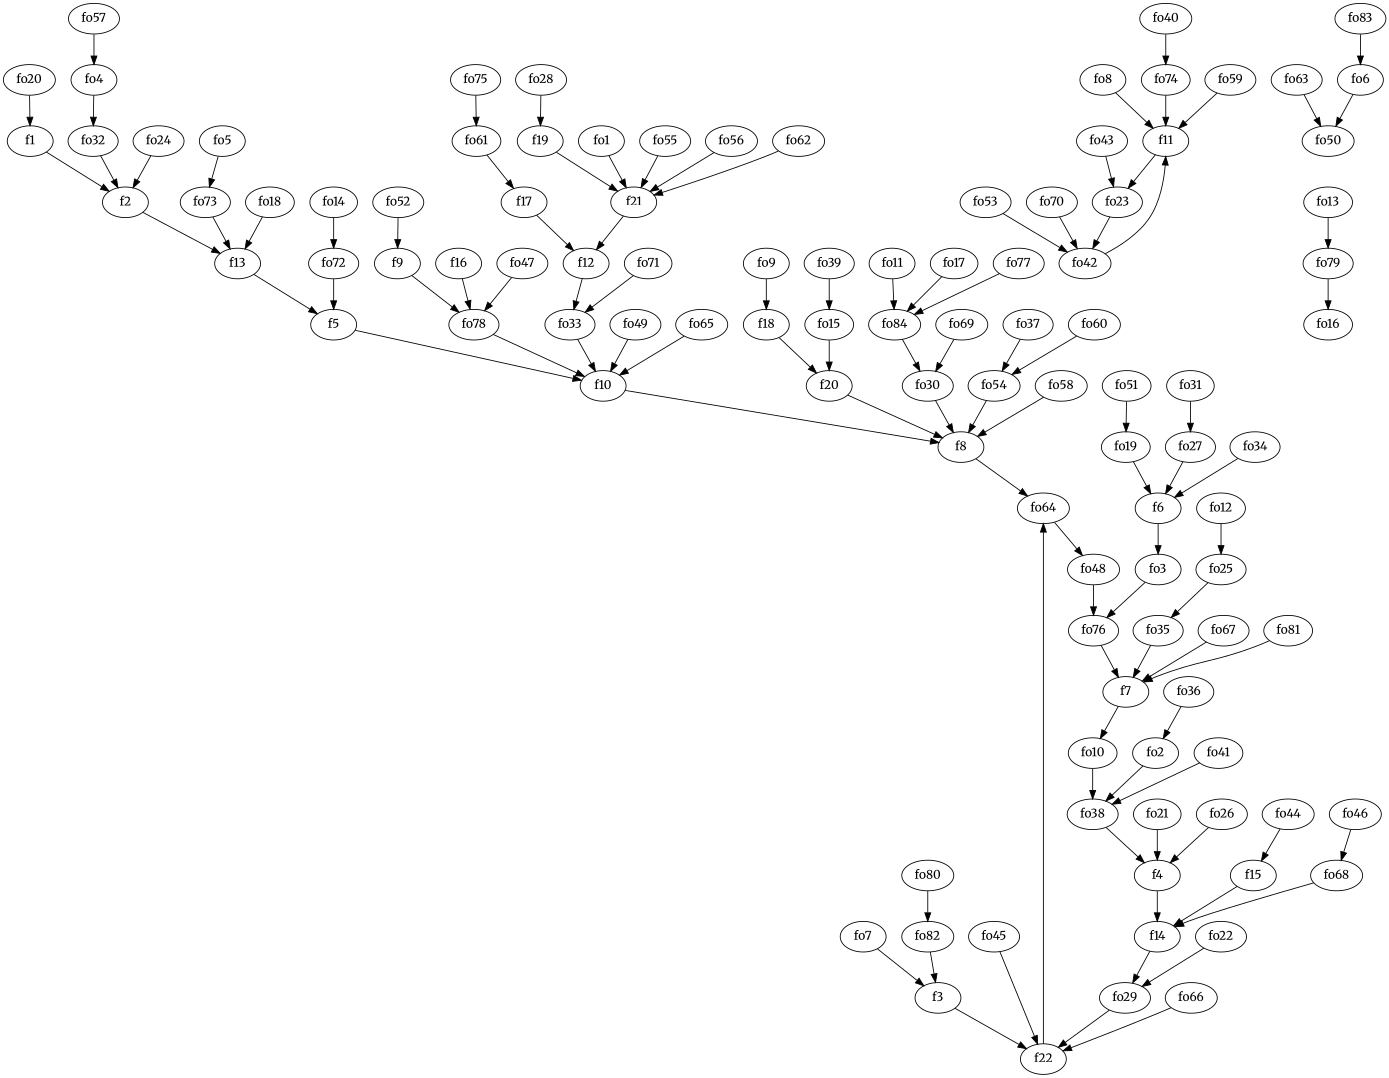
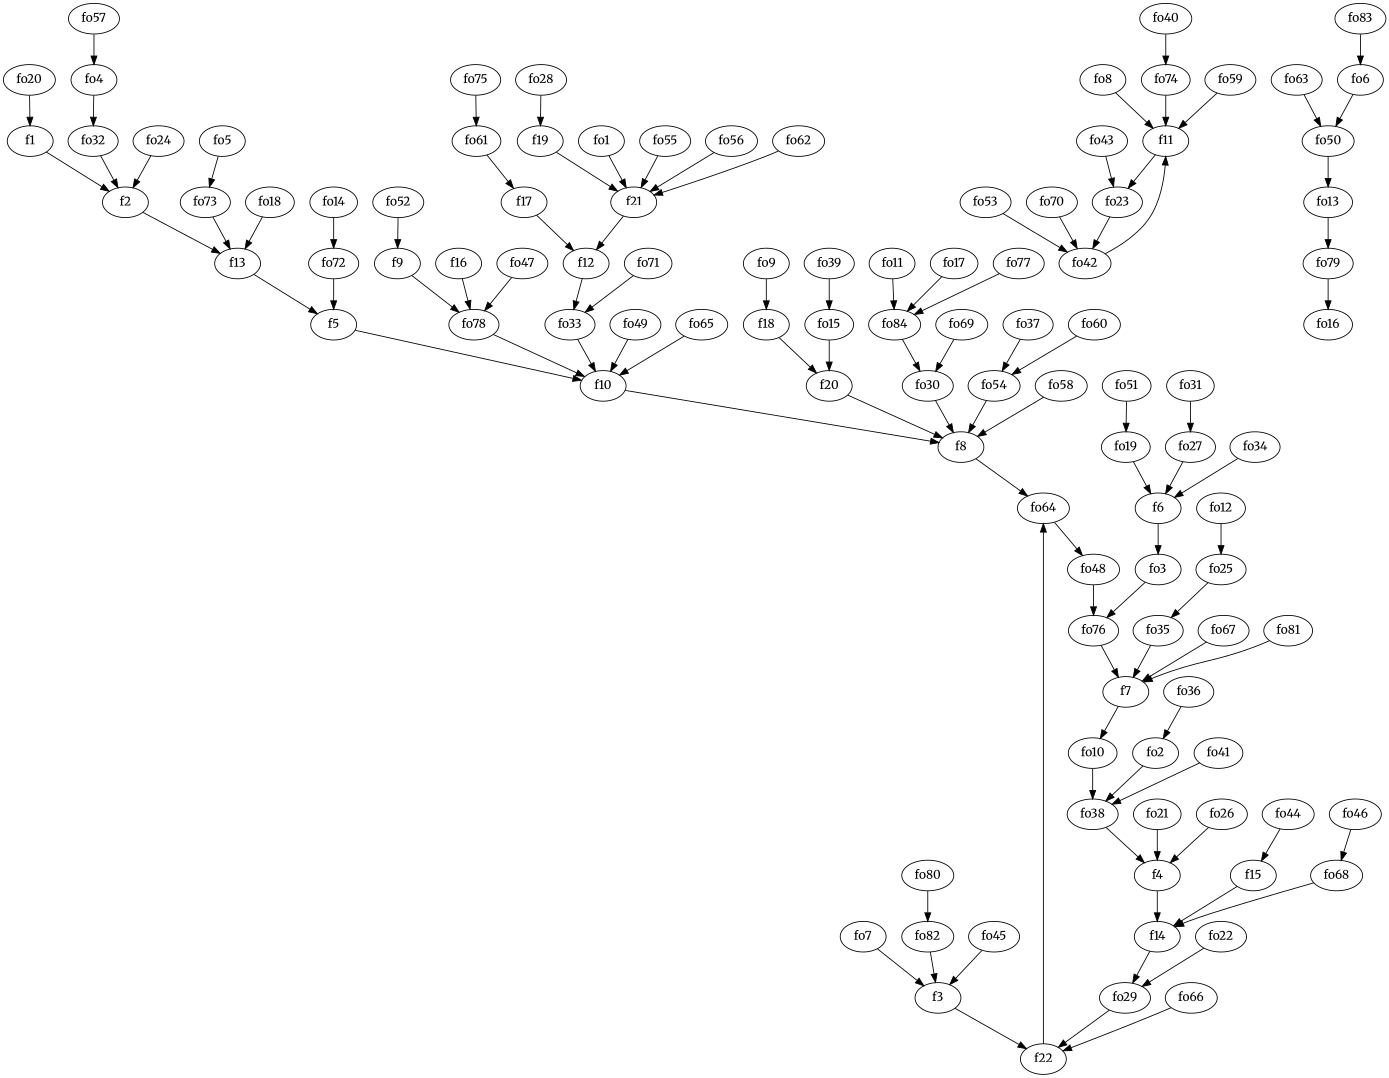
  strict digraph {
    fontname=Merriweather
    node [fontname=Merriweather]
    edge [fontname=Merriweather weight=2]
    f1
    f2
    f13
    f5
    f3
    f22
    fo64
    f4
    f14
    fo29
    f10
    f8
    f6
    fo3
    fo76
    f7
    fo10
    fo38
    fo48
    f9
    fo78
    f11
    fo23
    fo42
    f12
    fo33
    f15
    f16
    f17
    f18
    f20
    f19
    f21
    fo1
    fo2
    fo4
    fo32
    fo5
    fo73
    fo6
    fo50
    fo13
    fo7
    fo8
    fo9
    fo11
    fo84
    fo30
    fo12
    fo25
    fo35
    fo79
    fo16
    fo14
    fo72
    fo15
    fo17
    fo18
    fo19
    fo20
    fo21
    fo22
    fo24
    fo26
    fo27
    fo28
    fo31
    fo34
    fo36
    fo37
    fo54
    fo39
    fo40
    fo74
    fo41
    fo43
    fo44
    fo45
    fo46
    fo68
    fo47
    fo49
    fo51
    fo52
    fo53
    fo55
    fo56
    fo57
    fo58
    fo59
    fo60
    fo61
    fo62
    fo63
    fo65
    fo66
    fo67
    fo69
    fo70
    fo71
    fo75
    fo77
    fo80
    fo82
    fo81
    fo83
    f1 -> f2
    f2 -> f13
    f13 -> f5
    f5 -> f10
    f3 -> f22
    f22 -> fo64
    fo64 -> fo48
    f4 -> f14
    f14 -> fo29
    fo29 -> f22
    f10 -> f8
    f8 -> fo64
    f6 -> fo3
    fo3 -> fo76
    fo76 -> f7
    f7 -> fo10
    fo10 -> fo38
    fo38 -> f4
    fo48 -> fo76
    f9 -> fo78
    fo78 -> f10
    f11 -> fo23
    fo23 -> fo42
    fo42 -> f11
    f12 -> fo33
    fo33 -> f10
    f15 -> f14
    f16 -> fo78
    f17 -> f12
    f18 -> f20
    f20 -> f8
    f19 -> f21
    f21 -> f12
    fo1 -> f21
    fo2 -> fo38
    fo4 -> fo32
    fo32 -> f2
    fo5 -> fo73
    fo73 -> f13
    fo6 -> fo50
+   fo50 -> fo13
    fo13 -> fo79
    fo7 -> f3
    fo8 -> f11
    fo9 -> f18
    fo11 -> fo84
    fo84 -> fo30
    fo30 -> f8
    fo12 -> fo25
    fo25 -> fo35
    fo35 -> f7
    fo79 -> fo16
    fo14 -> fo72
    fo72 -> f5
    fo15 -> f20
    fo17 -> fo84
    fo18 -> f13
    fo19 -> f6
    fo20 -> f1
    fo21 -> f4
    fo22 -> fo29
    fo24 -> f2
    fo26 -> f4
    fo27 -> f6
    fo28 -> f19
    fo31 -> fo27
    fo34 -> f6
    fo36 -> fo2
    fo37 -> fo54
    fo54 -> f8
    fo39 -> fo15
    fo40 -> fo74
    fo74 -> f11
    fo41 -> fo38
    fo43 -> fo23
    fo44 -> f15
-   fo45 -> f22
+   fo45 -> f3
    fo46 -> fo68
    fo68 -> f14
    fo47 -> fo78
    fo49 -> f10
    fo51 -> fo19
    fo52 -> f9
    fo53 -> fo42
    fo55 -> f21
    fo56 -> f21
    fo57 -> fo4
    fo58 -> f8
    fo59 -> f11
    fo60 -> fo54
    fo61 -> f17
    fo62 -> f21
    fo63 -> fo50
    fo65 -> f10
    fo66 -> f22
    fo67 -> f7
    fo69 -> fo30
    fo70 -> fo42
    fo71 -> fo33
    fo75 -> fo61
    fo77 -> fo84
    fo80 -> fo82
    fo82 -> f3
    fo81 -> f7
    fo83 -> fo6
  }
